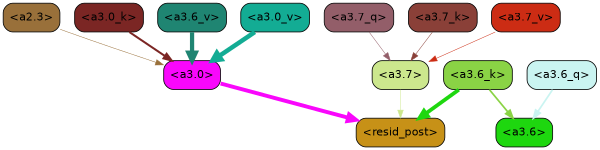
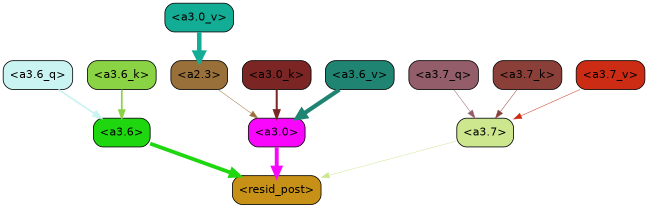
  strict digraph {
    splines=true
    node [color=black fontname=Helvetica shape=box style="filled, rounded"]
    edge [penwidth=0.6]
    "<a3.7>" [fillcolor="#cce78d"]
    "<resid_post>" [fillcolor="#c79117"]
    "<a3.6>" [fillcolor="#1ed70f"]
    "<a3.0>" [fillcolor="#f907fc"]
    "<a2.3>" [fillcolor="#99703a"]
    "<a3.7_q>" [fillcolor="#935e69"]
    "<a3.6_q>" [fillcolor="#caf4f1"]
    "<a3.7_k>" [fillcolor="#8a4038"]
    "<a3.6_k>" [fillcolor="#8ad345"]
    "<a3.0_k>" [fillcolor="#7b2624"]
    "<a3.7_v>" [fillcolor="#cc2c14"]
    "<a3.6_v>" [fillcolor="#1f8572"]
    "<a3.0_v>" [fillcolor="#13ac94"]
    "<a3.7>" -> "<resid_post>" [color="#cce78d"]
-   "<a3.6_k>" -> "<resid_post>" [color="#1ed70f" penwidth=4.7534414529800415]
+   "<a3.6>" -> "<resid_post>" [color="#1ed70f" penwidth=4.7534414529800415]
    "<a3.0>" -> "<resid_post>" [color="#f907fc" penwidth=4.898576855659485]
    "<a2.3>" -> "<a3.0>" [color="#99703a"]
    "<a3.7_q>" -> "<a3.7>" [color="#935e69"]
    "<a3.6_q>" -> "<a3.6>" [color="#caf4f1" penwidth=2.160832464694977]
    "<a3.7_k>" -> "<a3.7>" [color="#8a4038"]
    "<a3.6_k>" -> "<a3.6>" [color="#8ad345" penwidth=2.13908451795578]
    "<a3.0_k>" -> "<a3.0>" [color="#7b2624" penwidth=2.520303964614868]
    "<a3.7_v>" -> "<a3.7>" [color="#cc2c14"]
    "<a3.6_v>" -> "<a3.0>" [color="#1f8572" penwidth=5.297133803367615]
-   "<a3.0_v>" -> "<a3.0>" [color="#13ac94" penwidth=5.680712580680847]
+   "<a3.0_v>" -> "<a2.3>" [color="#13ac94" penwidth=5.680712580680847]
  }
